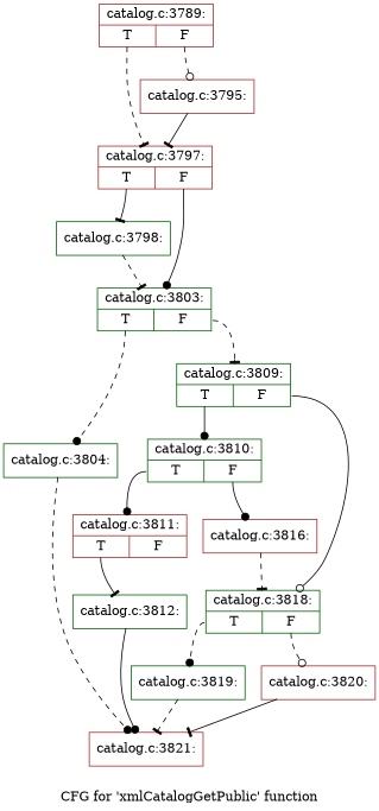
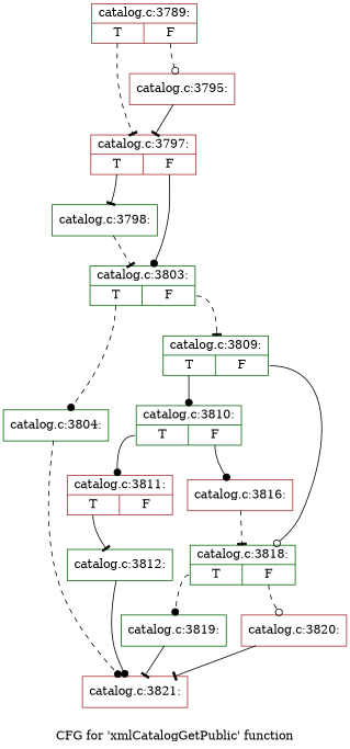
  digraph {
    label="CFG for 'xmlCatalogGetPublic' function"
    node [color=darkgreen shape=record]
    edge [arrowhead=tee style=dashed]
    n1 [color=brown label="{catalog.c:3789:|{<s0>T|<s1>F}}"]
    n2 [color=brown label="{catalog.c:3797:|{<s0>T|<s1>F}}"]
    n3 [color=brown label="{catalog.c:3795:}"]
    n4 [label="{catalog.c:3798:}"]
    n5 [label="{catalog.c:3803:|{<s0>T|<s1>F}}"]
    n6 [label="{catalog.c:3804:}"]
    n7 [label="{catalog.c:3809:|{<s0>T|<s1>F}}"]
    n8 [color=brown label="{catalog.c:3821:}"]
    n9 [label="{catalog.c:3810:|{<s0>T|<s1>F}}"]
    n10 [label="{catalog.c:3818:|{<s0>T|<s1>F}}"]
    n11 [color=brown label="{catalog.c:3811:|{<s0>T|<s1>F}}"]
    n12 [color=brown label="{catalog.c:3816:}"]
    n13 [label="{catalog.c:3819:}"]
    n14 [color=brown label="{catalog.c:3820:}"]
    n15 [label="{catalog.c:3812:}"]
    n1 -> n2 [tailport=s0]
    n1 -> n3 [arrowhead=odot tailport=s1]
    n2 -> n4 [style=solid tailport=s0]
    n2 -> n5 [arrowhead=dot style=solid tailport=s1]
    n3 -> n2 [style=solid]
    n4 -> n5
    n5 -> n6 [arrowhead=dot tailport=s0]
    n5 -> n7 [tailport=s1]
    n6 -> n8 [arrowhead=dot]
    n7 -> n9 [arrowhead=dot style=solid tailport=s0]
    n7 -> n10 [arrowhead=odot style=solid tailport=s1]
    n9 -> n11 [arrowhead=dot style=solid tailport=s0]
    n9 -> n12 [arrowhead=dot style=solid tailport=s1]
    n10 -> n13 [arrowhead=dot tailport=s0]
    n10 -> n14 [arrowhead=odot tailport=s1]
    n11 -> n15 [style=solid tailport=s0]
    n12 -> n10
-   n13 -> n8
+   n13 -> n8 [style=solid]
    n14 -> n8 [style=solid]
    n15 -> n8 [arrowhead=dot style=solid]
  }
